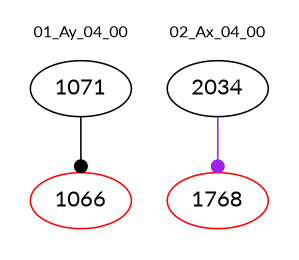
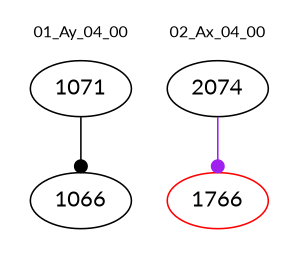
  digraph {
    fontname=Lato
    node [color=black fontname=Lato]
    edge [arrowhead=dot fontname=Lato]
    n1 [label=1071]
-   n2 [color=red label=1066]
-   n3 [label=2034]
-   n4 [color=red label=1768]
+   n2 [label=1066]
+   n3 [label=2074]
+   n4 [color=red label=1766]
    subgraph cluster_1 {
      color=white
      fontsize=10
      label="01_Ay_04_00"
      n1
      n2
    }
    subgraph cluster_2 {
      color=white
      fontsize=10
      label="02_Ax_04_00"
      n3
      n4
    }
    n1 -> n2 [color=black]
    n3 -> n4 [color=purple]
  }
